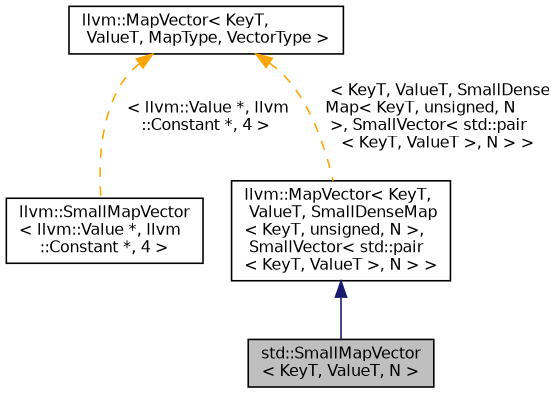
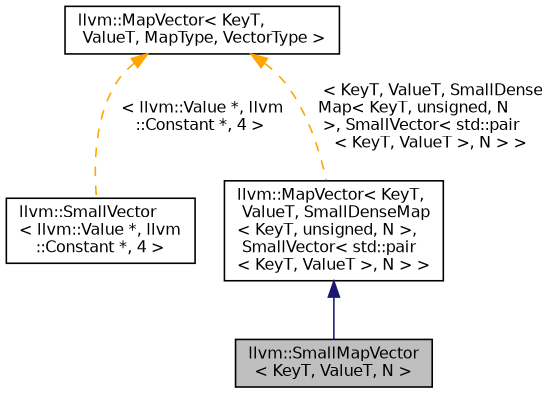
  digraph {
    rankdir=TB
    node [color=black fontname=Helvetica fontsize=10 shape=box]
    edge [color=orange dir=back fontname=Helvetica fontsize=10 labelfontname=Helvetica labelfontsize=10 style=dashed]
-   n1 [fillcolor=grey75 fontcolor=black height=0.2 label="std::SmallMapVector\l\< KeyT, ValueT, N \>" style=filled width=0.4]
-   n2 [height=0.2 label="llvm::SmallMapVector\l\< llvm::Value *, llvm\l::Constant *, 4 \>" width=0.4]
+   n1 [fillcolor=grey75 fontcolor=black height=0.2 label="llvm::SmallMapVector\l\< KeyT, ValueT, N \>" style=filled width=0.4]
+   n2 [height=0.2 label="llvm::SmallVector\l\< llvm::Value *, llvm\l::Constant *, 4 \>" width=0.4]
    n3 [height=0.2 label="llvm::MapVector\< KeyT,\l ValueT, SmallDenseMap\l\< KeyT, unsigned, N \>,\l SmallVector\< std::pair\l\< KeyT, ValueT \>, N \> \>" width=0.4]
    n4 [height=0.2 label="llvm::MapVector\< KeyT,\l ValueT, MapType, VectorType \>" width=0.4]
    n3 -> n1 [color=midnightblue style=solid]
    n4 -> n2 [label=" \< llvm::Value *, llvm\l::Constant *, 4 \>"]
    n4 -> n3 [label=" \< KeyT, ValueT, SmallDense\lMap\< KeyT, unsigned, N\l \>, SmallVector\< std::pair\l\< KeyT, ValueT \>, N \> \>"]
  }
